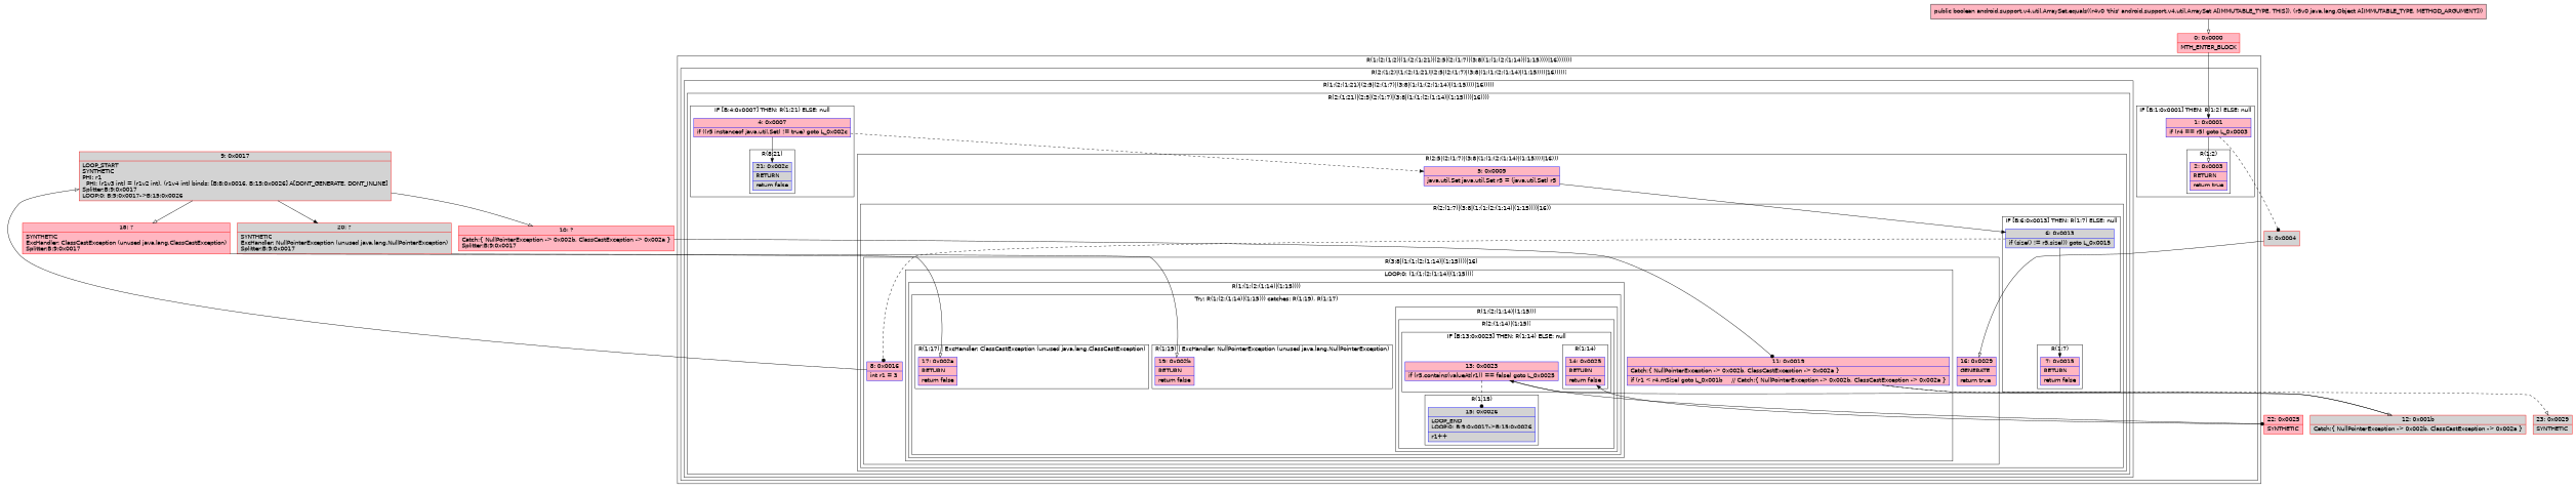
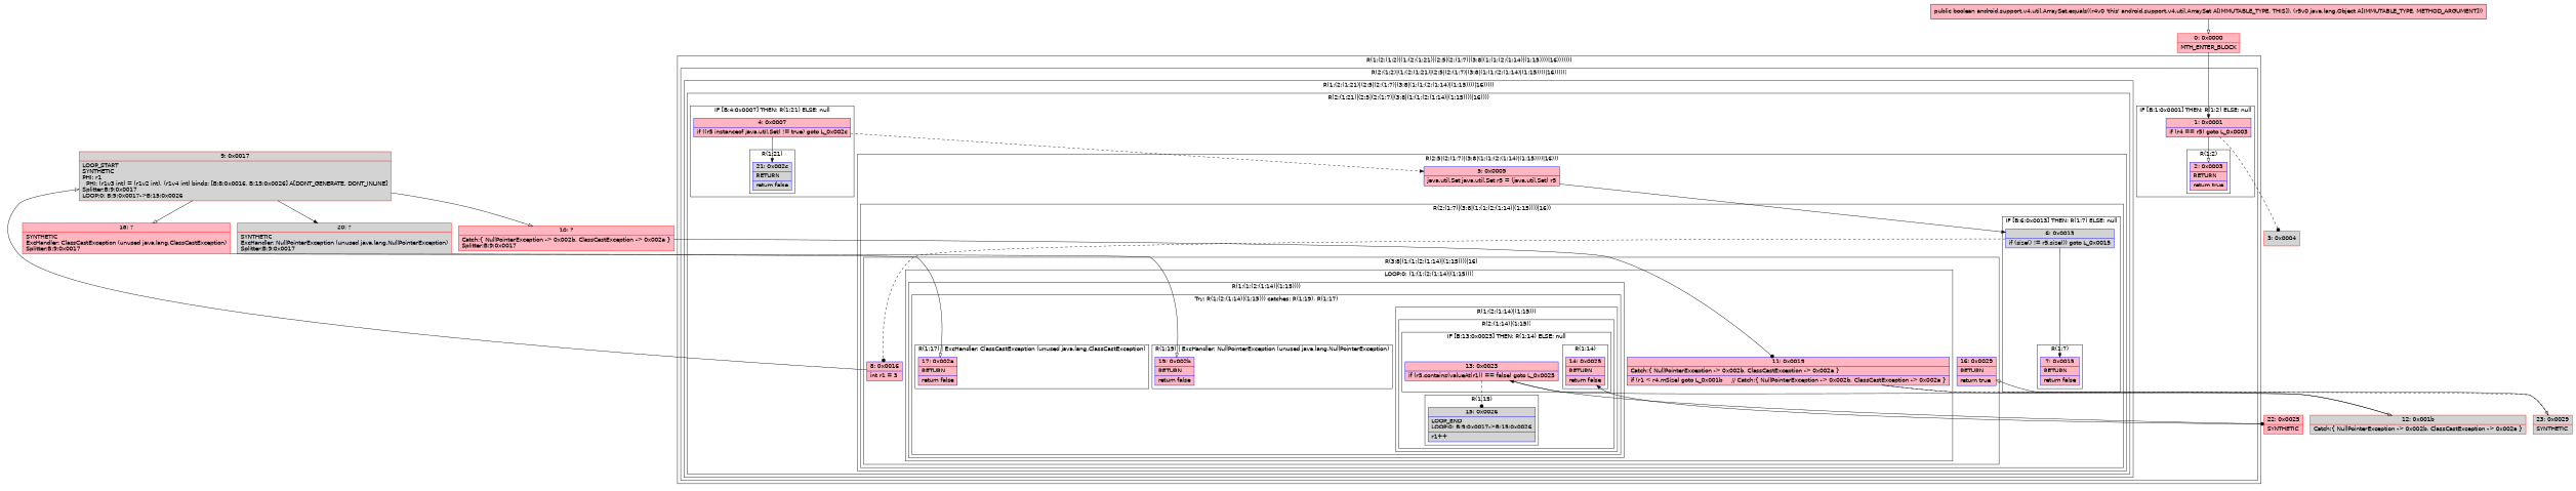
  digraph {
    fontname="DejaVu Sans"
    node [color=blue fillcolor=lightpink fontname="DejaVu Sans" shape=record style=filled]
    edge [arrowhead=onormal fontname="DejaVu Sans"]
    n1 [label="{2\:\ 0x0003|RETURN\l|return true\l}"]
    n2 [label="{1\:\ 0x0001|if (r4 == r5) goto L_0x0003\l}"]
    n3 [fillcolor=lightgrey label="{21\:\ 0x002c|RETURN\l|return false\l}"]
    n4 [label="{4\:\ 0x0007|if ((r5 instanceof java.util.Set) != true) goto L_0x002c\l}"]
    n5 [label="{7\:\ 0x0015|RETURN\l|return false\l}"]
    n6 [fillcolor=lightgrey label="{6\:\ 0x0013|if (size() != r5.size()) goto L_0x0015\l}"]
    n7 [label="{14\:\ 0x0025|RETURN\l|return false\l}"]
    n8 [label="{13\:\ 0x0023|if (r5.contains(valueAt(r1)) == false) goto L_0x0025\l}"]
    n9 [fillcolor=lightgrey label="{15\:\ 0x0026|LOOP_END\lLOOP:0: B:9:0x0017\-\>B:15:0x0026\l|r1++\l}"]
    n10 [label="{19\:\ 0x002b|RETURN\l|return false\l}"]
    n11 [label="{17\:\ 0x002a|RETURN\l|return false\l}"]
    n12 [label="{11\:\ 0x0019|Catch:\{ NullPointerException \-\> 0x002b, ClassCastException \-\> 0x002a \}\l|if (r1 \< r4.mSize) goto L_0x001b     \/\/ Catch:\{ NullPointerException \-\> 0x002b, ClassCastException \-\> 0x002a \}\l}"]
    n13 [label="{8\:\ 0x0016|int r1 = 3\l}"]
-   n14 [label="{16\:\ 0x0029|GENERATE\l|return true\l}"]
+   n14 [label="{16\:\ 0x0029|RETURN\l|return true\l}"]
    n15 [label="{5\:\ 0x0009|java.util.Set java.util.Set r5 = (java.util.Set) r5\l}"]
    n16 [color=red fillcolor=lightgrey label="{3\:\ 0x0004}"]
    n17 [color=red label="{22\:\ 0x0025|SYNTHETIC\l}"]
    n18 [color=red fillcolor=lightgrey label="{12\:\ 0x001b|Catch:\{ NullPointerException \-\> 0x002b, ClassCastException \-\> 0x002a \}\l}"]
    n19 [color=red fillcolor=lightgrey label="{23\:\ 0x0029|SYNTHETIC\l}"]
    n20 [color=red fillcolor=lightgrey label="{9\:\ 0x0017|LOOP_START\lSYNTHETIC\lPHI: r1 \l  PHI: (r1v3 int) = (r1v2 int), (r1v4 int) binds: [B:8:0x0016, B:15:0x0026] A[DONT_GENERATE, DONT_INLINE]\lSplitter:B:9:0x0017\lLOOP:0: B:9:0x0017\-\>B:15:0x0026\l}"]
    n21 [color=red label="{10\:\ ?|Catch:\{ NullPointerException \-\> 0x002b, ClassCastException \-\> 0x002a \}\lSplitter:B:9:0x0017\l}"]
    n22 [color=red label="{18\:\ ?|SYNTHETIC\lExcHandler: ClassCastException (unused java.lang.ClassCastException)\lSplitter:B:9:0x0017\l}"]
    n23 [color=red fillcolor=lightgrey label="{20\:\ ?|SYNTHETIC\lExcHandler: NullPointerException (unused java.lang.NullPointerException)\lSplitter:B:9:0x0017\l}"]
    n24 [color=red label="{0\:\ 0x0000|MTH_ENTER_BLOCK\l}"]
    n25 [label="{public boolean android.support.v4.util.ArraySet.equals((r4v0 'this' android.support.v4.util.ArraySet A[IMMUTABLE_TYPE, THIS]), (r5v0 java.lang.Object A[IMMUTABLE_TYPE, METHOD_ARGUMENT])) }" color=""]
    subgraph cluster_1 {
      label="R(1:(2:(1:2)|(1:(2:(1:21)|(2:5|(2:(1:7)|(3:8|(1:(1:(2:(1:14)|(1:15))))|16)))))))"
      subgraph cluster_2 {
        label="R(2:(1:2)|(1:(2:(1:21)|(2:5|(2:(1:7)|(3:8|(1:(1:(2:(1:14)|(1:15))))|16))))))"
        subgraph cluster_3 {
          label="IF [B:1:0x0001] THEN: R(1:2) ELSE: null"
          n2
          subgraph cluster_4 {
            label="R(1:2)"
            n1
          }
        }
        subgraph cluster_5 {
          label="R(1:(2:(1:21)|(2:5|(2:(1:7)|(3:8|(1:(1:(2:(1:14)|(1:15))))|16)))))"
          subgraph cluster_6 {
            label="R(2:(1:21)|(2:5|(2:(1:7)|(3:8|(1:(1:(2:(1:14)|(1:15))))|16))))"
            subgraph cluster_7 {
              label="IF [B:4:0x0007] THEN: R(1:21) ELSE: null"
              n4
              subgraph cluster_8 {
-               label="R(8:21)"
+               label="R(1:21)"
                n3
              }
            }
            subgraph cluster_9 {
              label="R(2:5|(2:(1:7)|(3:8|(1:(1:(2:(1:14)|(1:15))))|16)))"
              n15
              subgraph cluster_10 {
                label="R(2:(1:7)|(3:8|(1:(1:(2:(1:14)|(1:15))))|16))"
                subgraph cluster_11 {
                  label="IF [B:6:0x0013] THEN: R(1:7) ELSE: null"
                  n6
                  subgraph cluster_12 {
                    label="R(1:7)"
                    n5
                  }
                }
                subgraph cluster_13 {
                  label="R(3:8|(1:(1:(2:(1:14)|(1:15))))|16)"
                  n13
                  n14
                  subgraph cluster_14 {
                    label="LOOP:0: (1:(1:(2:(1:14)|(1:15))))"
                    n12
                    subgraph cluster_15 {
                      label="R(1:(1:(2:(1:14)|(1:15))))"
                      subgraph cluster_16 {
                        label="Try: R(1:(2:(1:14)|(1:15))) catches: R(1:19), R(1:17)"
                        subgraph cluster_17 {
                          label="R(1:(2:(1:14)|(1:15)))"
                          subgraph cluster_18 {
                            label="R(2:(1:14)|(1:15))"
                            subgraph cluster_19 {
                              label="IF [B:13:0x0023] THEN: R(1:14) ELSE: null"
                              n8
                              subgraph cluster_20 {
                                label="R(1:14)"
                                n7
                              }
                            }
                            subgraph cluster_21 {
                              label="R(1:15)"
                              n9
                            }
                          }
                        }
                        subgraph cluster_22 {
                          label="R(1:19) | ExcHandler: NullPointerException (unused java.lang.NullPointerException)\l"
                          n10
                        }
                        subgraph cluster_23 {
                          label="R(1:17) | ExcHandler: ClassCastException (unused java.lang.ClassCastException)\l"
                          n11
                        }
                      }
                    }
                  }
                }
              }
            }
          }
        }
      }
    }
    subgraph cluster_24 {
      label="R(1:19) | ExcHandler: NullPointerException (unused java.lang.NullPointerException)\l"
    }
    subgraph cluster_25 {
      label="R(1:17) | ExcHandler: ClassCastException (unused java.lang.ClassCastException)\l"
    }
    n2 -> n1
    n2 -> n16 [arrowhead=dot style=dashed]
    n4 -> n3 [arrowhead=normal]
    n4 -> n15 [arrowhead=normal style=dashed]
    n6 -> n5 [arrowhead=normal]
    n6 -> n13 [arrowhead=dot style=dashed]
    n8 -> n9 [arrowhead=dot style=dashed]
    n8 -> n17 [arrowhead=dot]
    n12 -> n18
    n12 -> n19 [style=dashed]
    n13 -> n20
    n15 -> n6 [arrowhead=normal]
    n17 -> n7 [arrowhead=normal]
    n18 -> n8 [arrowhead=normal]
-   n16 -> n14
+   n19 -> n14
    n20 -> n21
    n20 -> n22
    n20 -> n23 [arrowhead=normal]
    n21 -> n12 [arrowhead=dot]
    n22 -> n11
    n23 -> n10
    n24 -> n2 [arrowhead=normal]
    n25 -> n24
  }
